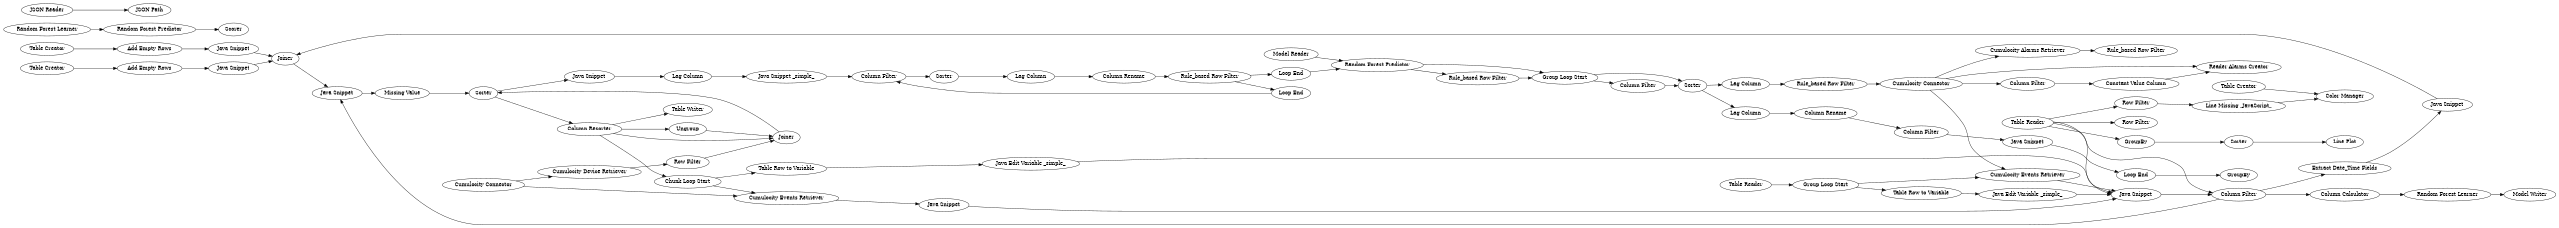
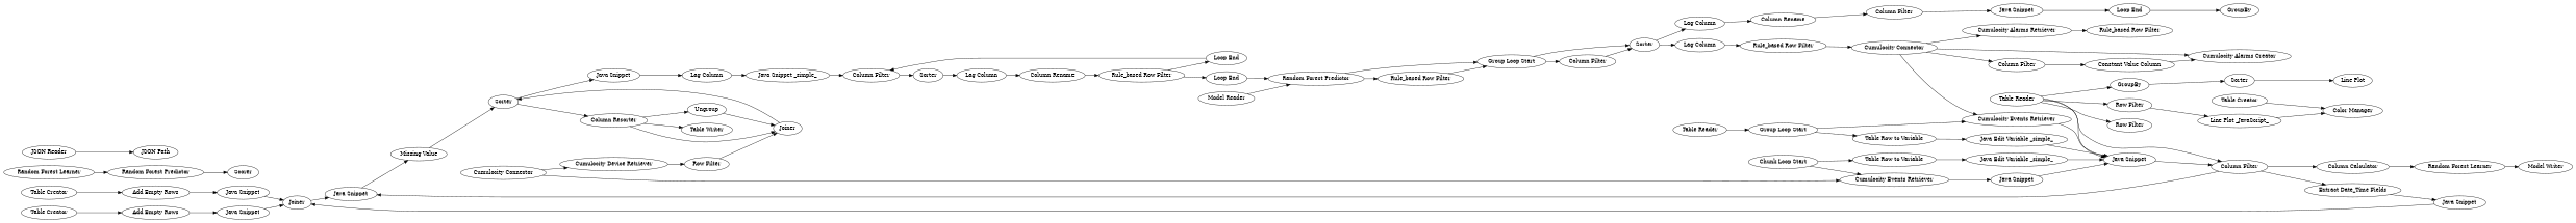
  digraph {
    rankdir=LR
    n1 [label="Add Empty Rows"]
    n2 [label="Java Snippet"]
    n3 [label=Joiner]
    n4 [label="Java Snippet"]
    n5 [label="Column Resorter"]
    n6 [label="Table Writer"]
    n7 [label=Joiner]
    n8 [label="Chunk Loop Start"]
    n9 [label=Ungroup]
    n10 [label=Sorter]
    n11 [label="Cumulocity Events Retriever"]
    n12 [label="Table Row to Variable"]
    n13 [label="Cumulocity Connector"]
    n14 [label="Cumulocity Device Retriever"]
    n15 [label="Row Filter"]
    n16 [label="Java Snippet"]
    n17 [label="Column Filter"]
    n18 [label=Sorter]
    n19 [label="Lag Column"]
    n20 [label="Column Rename"]
    n21 [label="Row Filter"]
    n22 [label="Group Loop Start"]
    n23 [label="Table Row to Variable"]
    n24 [label="Cumulocity Events Retriever"]
    n25 [label="Java Edit Variable _simple_"]
    n26 [label="Java Snippet"]
    n27 [label="Rule_based Row Filter"]
    n28 [label="Cumulocity Connector"]
-   n29 [label="Reader Alarms Creator"]
+   n29 [label="Cumulocity Alarms Creator"]
    n30 [label="Column Filter"]
    n31 [label="Cumulocity Alarms Retriever"]
    n32 [label="Constant Value Column"]
    n33 [label="Rule_based Row Filter"]
    n34 [label=Sorter]
    n35 [label="Line Plot"]
    n36 [label="Extract Date_Time Fields"]
    n37 [label="Java Snippet"]
    n38 [label="Table Reader"]
    n39 [label="Loop End"]
    n40 [label="Column Filter"]
    n41 [label="Column Calculator"]
    n42 [label="Java Edit Variable _simple_"]
    n43 [label="Missing Value"]
    n44 [label="Java Snippet"]
    n45 [label="Lag Column"]
    n46 [label="Row Filter"]
-   n47 [label="Line Missing _JavaScript_"]
+   n47 [label="Line Plot _JavaScript_"]
    n48 [label="Color Manager"]
    n49 [label="Java Snippet _simple_"]
    n50 [label="Table Reader"]
    n51 [label=GroupBy]
    n52 [label="Rule_based Row Filter"]
    n53 [label="Loop End"]
    n54 [label="Random Forest Predictor"]
    n55 [label="Random Forest Learner"]
    n56 [label="Model Writer"]
    n57 [label="Java Snippet"]
    n58 [label="Rule_based Row Filter"]
    n59 [label="Group Loop Start"]
    n60 [label=Sorter]
    n61 [label="Column Filter"]
    n62 [label="Table Creator"]
    n63 [label="Java Snippet"]
    n64 [label="Loop End"]
    n65 [label=GroupBy]
    n66 [label="Add Empty Rows"]
    n67 [label="Model Reader"]
    n68 [label="Lag Column"]
    n69 [label="Lag Column"]
    n70 [label="Column Rename"]
    n71 [label="Column Filter"]
    n72 [label="Random Forest Learner"]
    n73 [label="Random Forest Predictor"]
    n74 [label=Scorer]
    n75 [label="JSON Reader"]
    n76 [label="JSON Path"]
    n77 [label="Table Creator"]
    n78 [label="Table Creator"]
    n1 -> n2
    n2 -> n3
    n3 -> n4
    n4 -> n43
    n5 -> n6
    n5 -> n7
-   n5 -> n8
    n5 -> n9
    n7 -> n10
    n8 -> n11
    n8 -> n12
    n9 -> n7
    n10 -> n5
    n10 -> n44
    n11 -> n16
    n12 -> n42
    n13 -> n11
    n13 -> n14
    n14 -> n15
    n15 -> n7
    n16 -> n26
    n17 -> n18
    n18 -> n19
    n19 -> n20
    n20 -> n52
    n22 -> n23
    n22 -> n24
    n23 -> n25
    n24 -> n26
    n25 -> n26
    n26 -> n40
    n27 -> n28
    n28 -> n24
    n28 -> n29
    n28 -> n30
    n28 -> n31
    n30 -> n32
    n31 -> n33
    n32 -> n29
    n34 -> n35
    n36 -> n37
    n37 -> n3
    n38 -> n22
    n39 -> n17
    n40 -> n4
    n40 -> n36
    n40 -> n41
    n41 -> n55
    n42 -> n26
    n43 -> n10
    n44 -> n45
    n45 -> n49
    n46 -> n47
    n47 -> n48
    n49 -> n17
    n50 -> n21
    n50 -> n26
    n50 -> n40
    n50 -> n46
    n50 -> n51
    n51 -> n34
    n52 -> n39
    n52 -> n53
    n53 -> n54
    n54 -> n58
    n54 -> n59
    n55 -> n56
    n57 -> n3
    n58 -> n59
    n59 -> n60
    n59 -> n61
    n60 -> n68
    n60 -> n69
    n61 -> n60
    n62 -> n1
    n63 -> n64
    n64 -> n65
    n66 -> n57
    n67 -> n54
    n68 -> n70
    n69 -> n27
    n70 -> n71
    n71 -> n63
    n72 -> n73
    n73 -> n74
    n75 -> n76
    n77 -> n48
    n78 -> n66
  }
